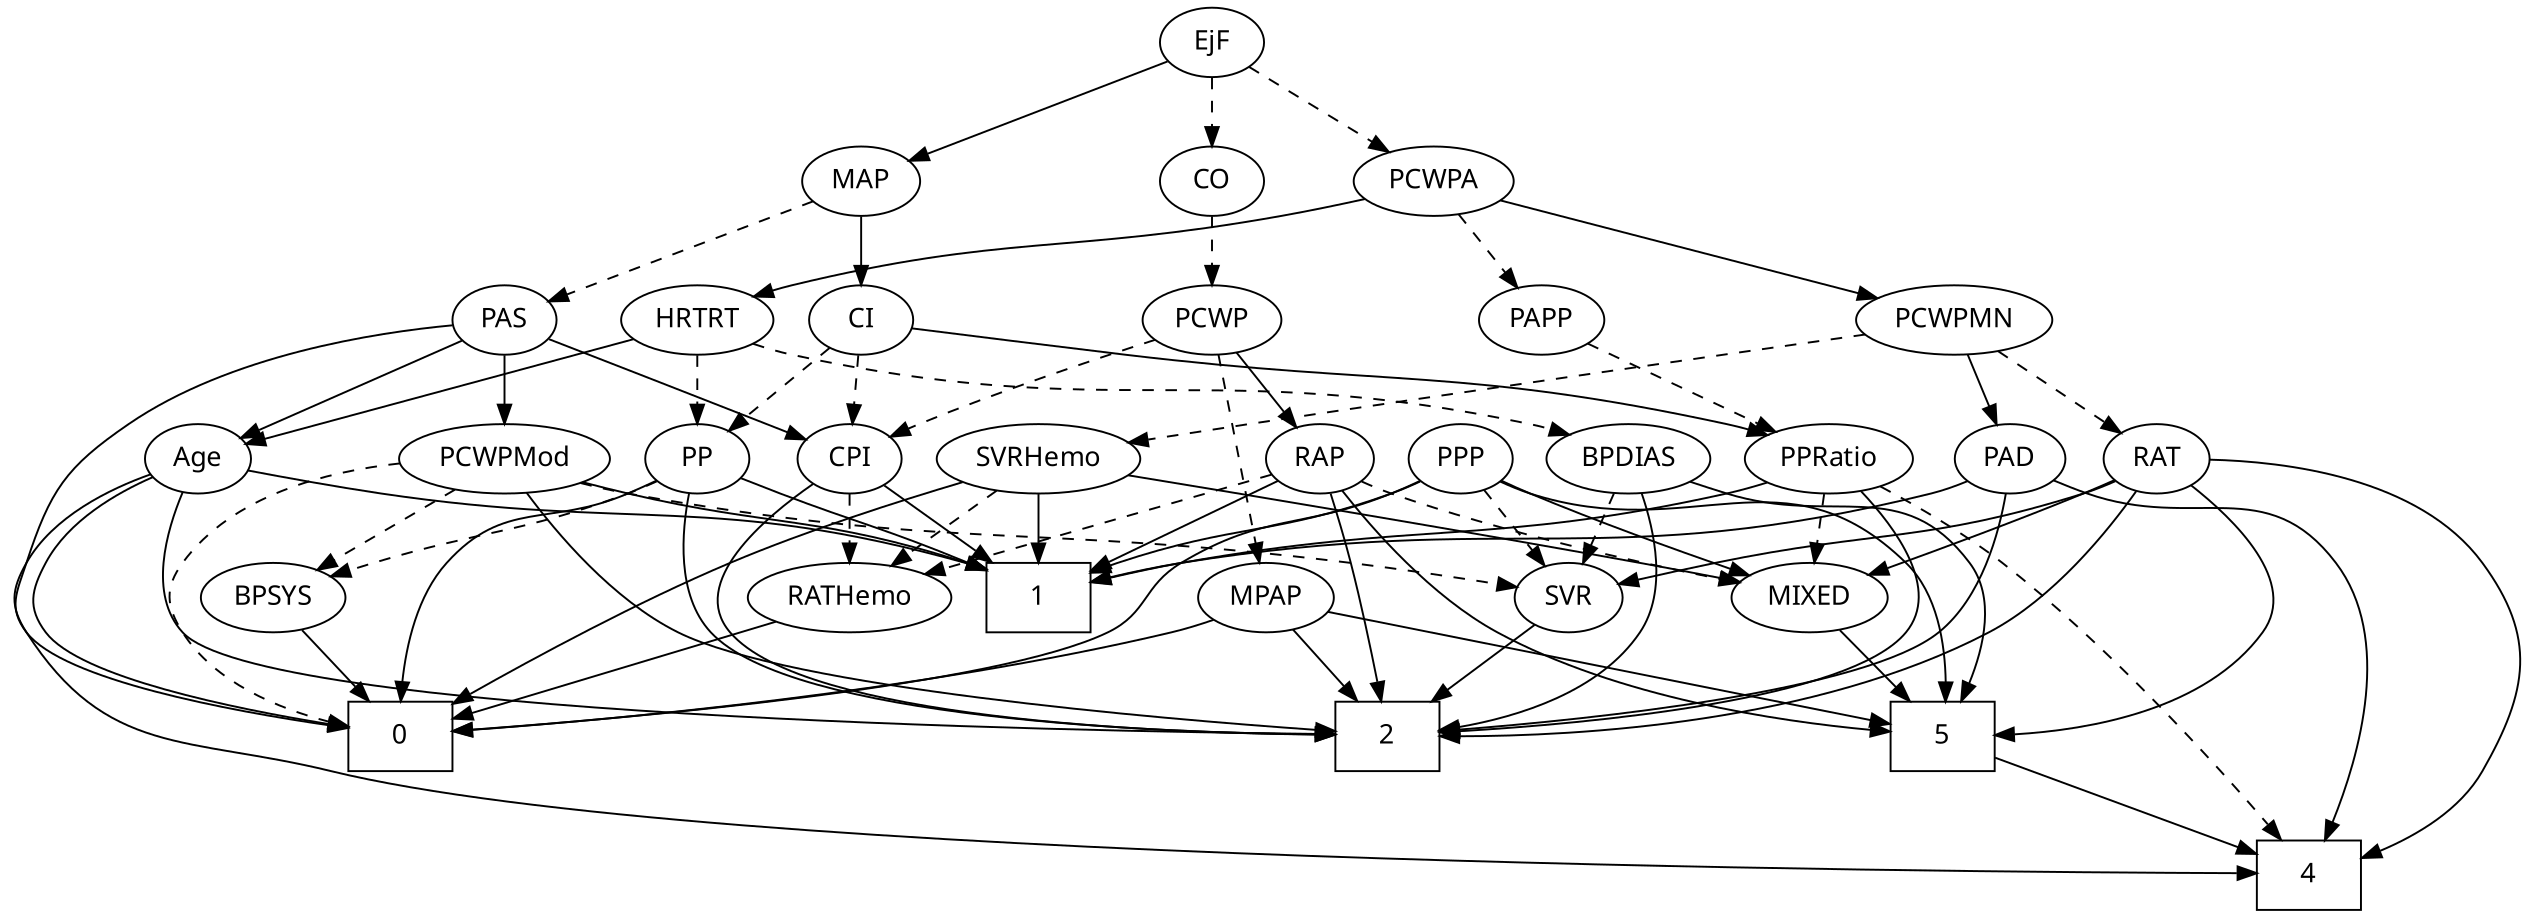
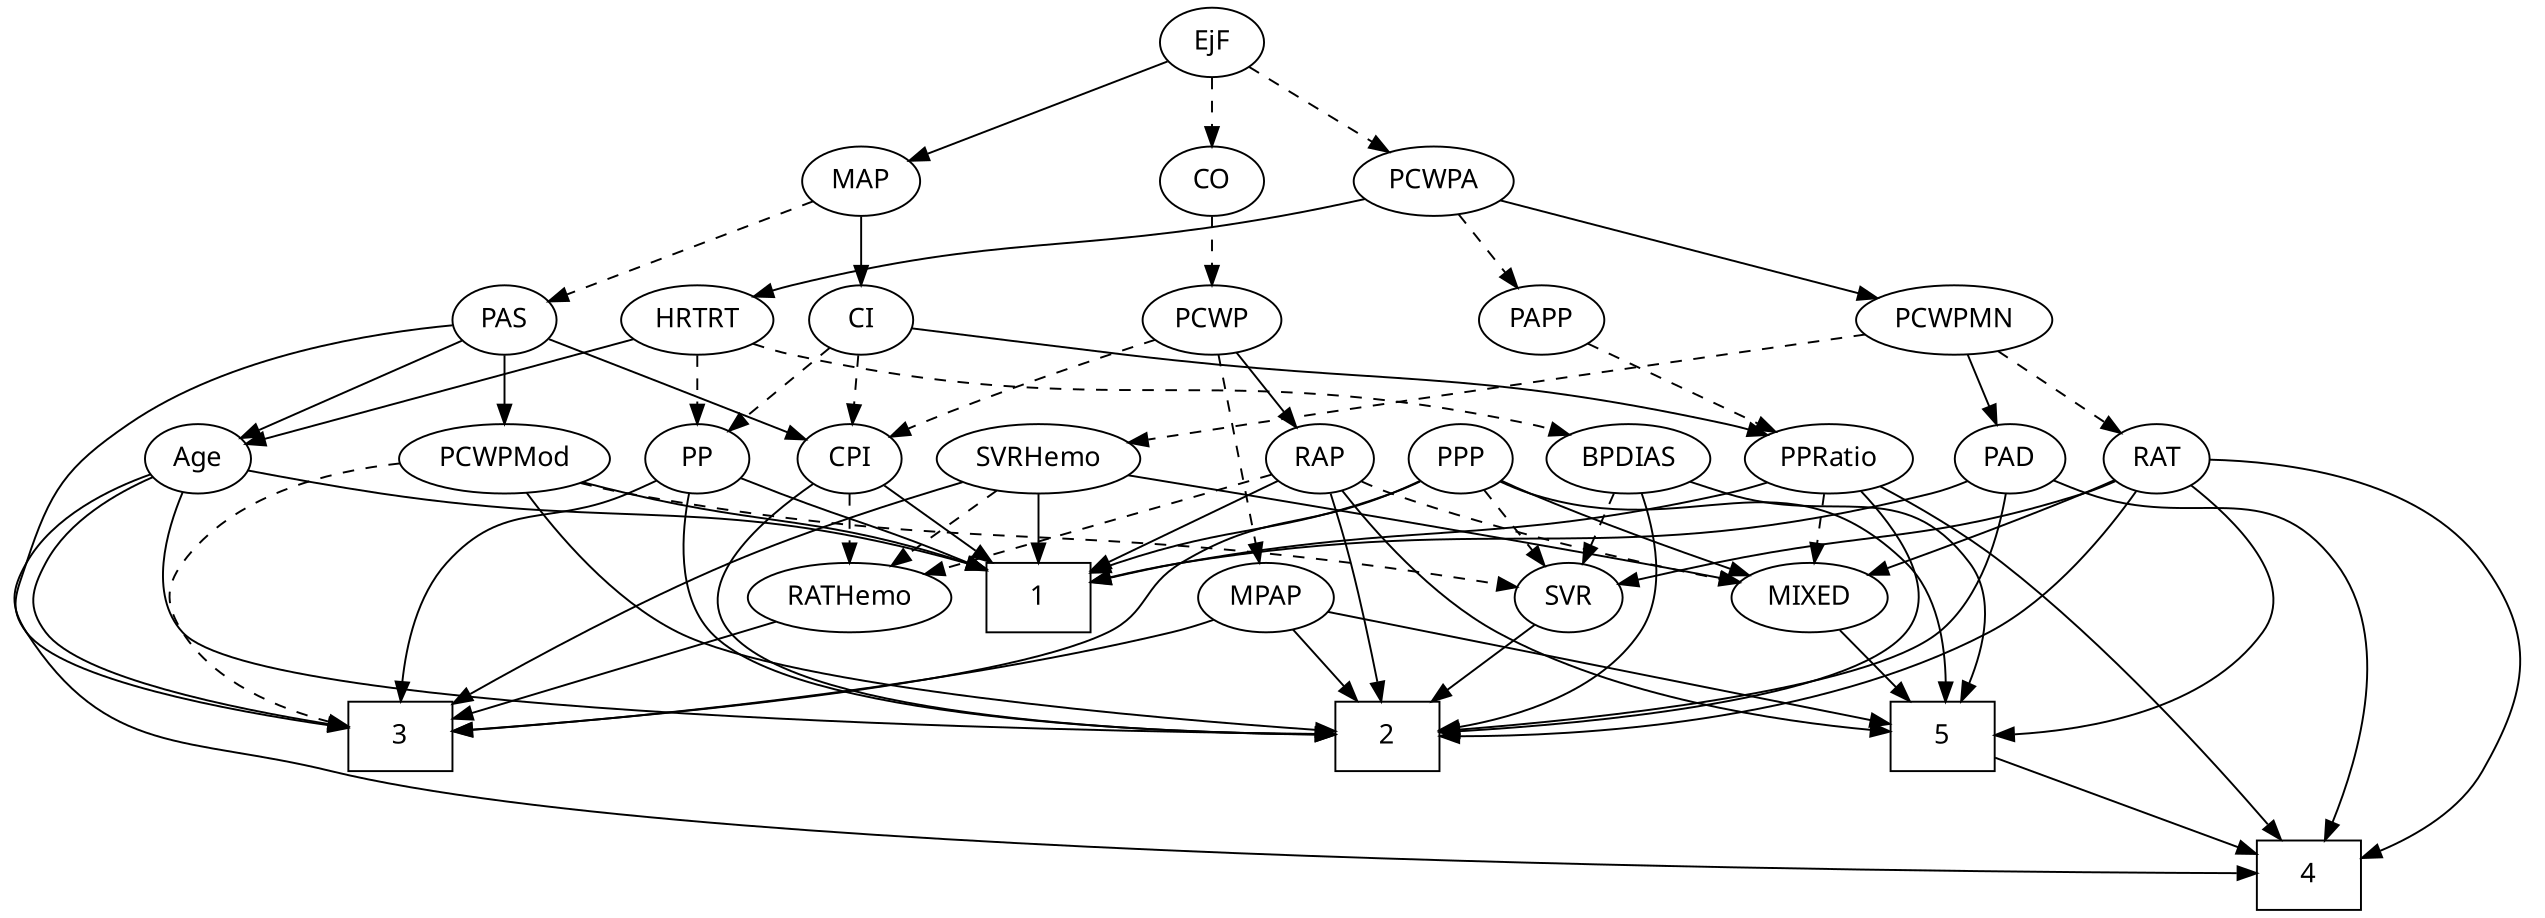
  strict digraph {
    fontname="Noto Sans"
    node [fontname="Noto Sans"]
    edge [fontname="Noto Sans" style=solid]
    1 [height=0.5 shape=box width=0.75]
    2 [height=0.5 shape=box width=0.75]
-   3 [height=0.5 shape=box width=0.75 label=0]
+   3 [height=0.5 shape=box width=0.75]
    4 [height=0.5 shape=box width=0.75]
    5 [height=0.5 shape=box width=0.75]
    Age [height=0.5 width=0.75]
    EjF [height=0.5 width=0.75]
    CO [height=0.5 width=0.75]
    PCWPA [height=0.5 width=1.1555]
    MAP [height=0.5 width=0.84854]
    PCWP [height=0.5 width=0.97491]
    PCWPMN [height=0.5 width=1.3902]
    PAPP [height=0.5 width=0.88464]
    HRTRT [height=0.5 width=1.1013]
    PAS [height=0.5 width=0.75]
    CI [height=0.5 width=0.75]
    RAP [height=0.5 width=0.77632]
    MPAP [height=0.5 width=0.97491]
    CPI [height=0.5 width=0.75]
    PAD [height=0.5 width=0.79437]
    RAT [height=0.5 width=0.75827]
    SVRHemo [height=0.5 width=1.3902]
    PPRatio [height=0.5 width=1.1013]
    BPDIAS [height=0.5 width=1.1735]
    PP [height=0.5 width=0.75]
    PCWPMod [height=0.5 width=1.4443]
    MIXED [height=0.5 width=1.1193]
    RATHemo [height=0.5 width=1.3721]
-   BPSYS [height=0.5 width=1.0471]
    PPP [height=0.5 width=0.75]
    SVR [height=0.5 width=0.77632]
    5 -> 4
    Age -> 1
    Age -> 2
    Age -> 3
    Age -> 4
    EjF -> CO [style=dashed]
    EjF -> PCWPA [style=dashed]
    EjF -> MAP
    CO -> PCWP [style=dashed]
    PCWPA -> PCWPMN
    PCWPA -> PAPP [style=dashed]
    PCWPA -> HRTRT
    MAP -> PAS [style=dashed]
    MAP -> CI
    PCWP -> RAP
    PCWP -> MPAP [style=dashed]
    PCWP -> CPI [style=dashed]
    PCWPMN -> PAD
    PCWPMN -> RAT [style=dashed]
    PCWPMN -> SVRHemo [style=dashed]
    PAPP -> PPRatio [style=dashed]
    HRTRT -> Age
    HRTRT -> BPDIAS [style=dashed]
    HRTRT -> PP [style=dashed]
    PAS -> 3
    PAS -> Age
    PAS -> CPI
    PAS -> PCWPMod
    CI -> CPI [style=dashed]
    CI -> PPRatio
    CI -> PP [style=dashed]
    RAP -> 1
    RAP -> 2
    RAP -> 5
    RAP -> MIXED [style=dashed]
    RAP -> RATHemo [style=dashed]
    MPAP -> 2
    MPAP -> 3
    MPAP -> 5
    CPI -> 1
    CPI -> 2
    CPI -> RATHemo [style=dashed]
    PAD -> 1
    PAD -> 2
    PAD -> 4
    RAT -> 2
    RAT -> 4
    RAT -> 5
    RAT -> MIXED
    RAT -> SVR
    SVRHemo -> 1
    SVRHemo -> 3
    SVRHemo -> MIXED
    SVRHemo -> RATHemo [style=dashed]
    PPRatio -> 1
    PPRatio -> 2
-   PPRatio -> 4 [style=dashed]
+   PPRatio -> 4
    PPRatio -> MIXED [style=dashed]
    BPDIAS -> 2
    BPDIAS -> 5
    BPDIAS -> SVR [style=dashed]
    PP -> 1
    PP -> 2
    PP -> 3
-   PP -> BPSYS [style=dashed]
    PCWPMod -> 1
    PCWPMod -> 2
    PCWPMod -> 3 [style=dashed]
-   PCWPMod -> BPSYS [style=dashed]
    PCWPMod -> SVR [style=dashed]
    MIXED -> 5
    RATHemo -> 3
-   BPSYS -> 3
    PPP -> 1
    PPP -> 3
    PPP -> 5
    PPP -> MIXED
    PPP -> SVR [style=dashed]
    SVR -> 2
  }
